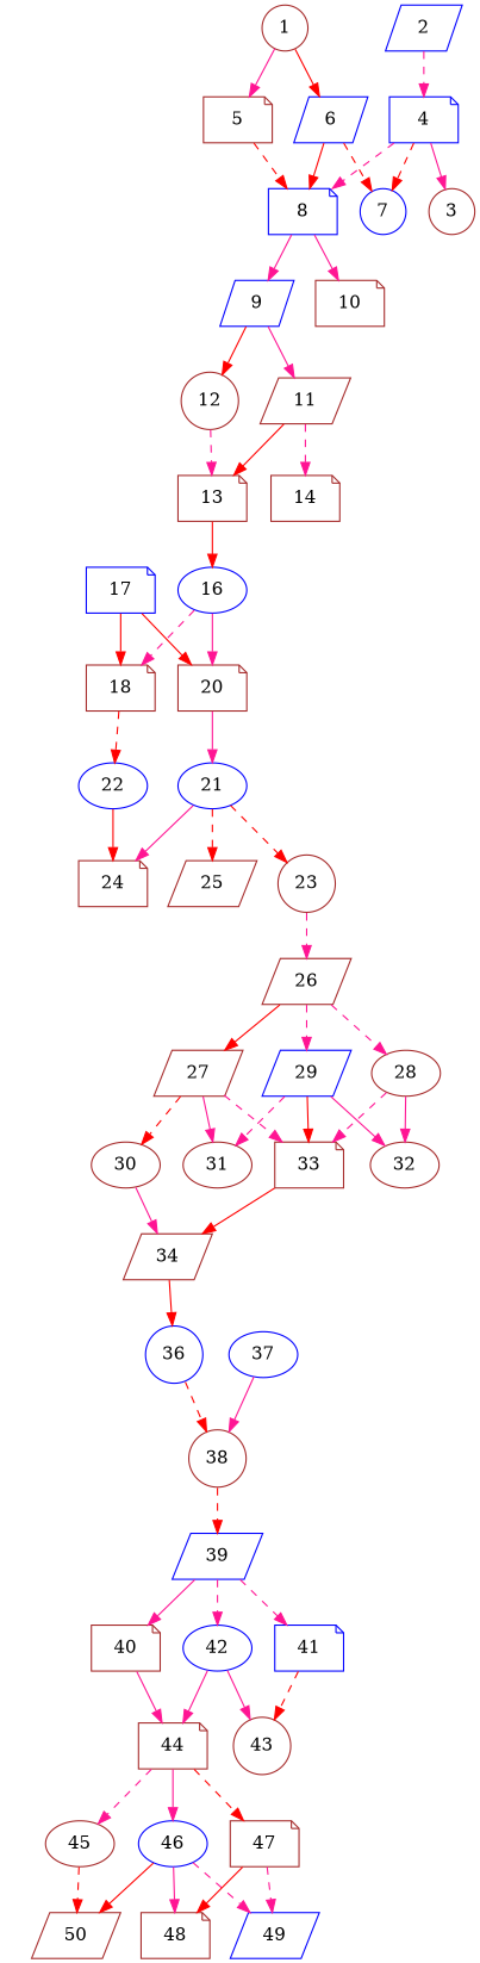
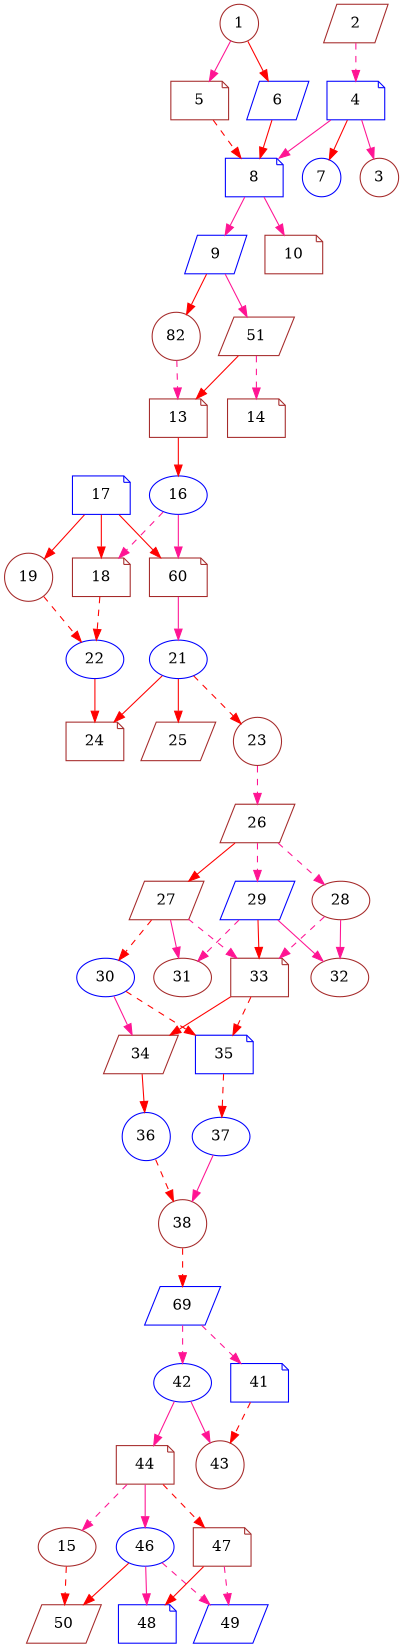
  digraph {
    node [alpha=0.06 color=brown shape=note]
    edge [color=deeppink style=solid]
    1 [alpha=0.07 expect_size=28399616 shape=circle]
    5 [alpha=0.04 expect_size=18467840]
    6 [alpha=0.18 color=blue expect_size=8853504 shape=parallelogram]
    8 [color=blue expect_size=15017984]
    7 [alpha=0.00 color=blue expect_size=25015296 shape=circle]
    9 [alpha=0.07 color=blue expect_size=34357248 shape=parallelogram]
    10 [alpha=0.01 expect_size=11518976]
-   2 [alpha=0.18 color=blue expect_size=24501248 shape=parallelogram]
+   2 [alpha=0.18 expect_size=24501248 shape=parallelogram]
    4 [alpha=0.16 color=blue expect_size=10401792]
    3 [alpha=0.01 expect_size=48699392 shape=circle]
-   11 [alpha=0.17 expect_size=46272512 shape=parallelogram]
-   12 [alpha=0.19 expect_size=16457728 shape=circle]
+   11 [alpha=0.17 expect_size=46272512 shape=parallelogram label=51]
+   12 [alpha=0.19 expect_size=16457728 shape=circle label=82]
    13 [alpha=0.13 expect_size=12755968]
    14 [alpha=0.01 expect_size=15519744]
    16 [alpha=0.12 color=blue expect_size=17397760 shape=ellipse]
    18 [alpha=0.12 expect_size=12207104]
-   20 [alpha=0.18 expect_size=44582912]
+   20 [alpha=0.18 expect_size=44582912 label=60]
    17 [alpha=0.03 color=blue expect_size=11558912]
+   19 [alpha=0.01 expect_size=27085824 shape=circle]
    22 [alpha=0.18 color=blue expect_size=39325696 shape=ellipse]
    21 [alpha=0.04 color=blue expect_size=46087168 shape=ellipse]
    24 [expect_size=21500928]
    23 [alpha=0.11 expect_size=37432320 shape=circle]
    25 [expect_size=23895040 shape=parallelogram]
    26 [alpha=0.08 expect_size=5933056 shape=parallelogram]
    27 [alpha=0.19 expect_size=33668096 shape=parallelogram]
    28 [alpha=0.13 expect_size=41211904 shape=ellipse]
    29 [alpha=0.00 color=blue expect_size=21340160 shape=parallelogram]
-   30 [alpha=0.10 expect_size=24605696 shape=ellipse]
+   30 [alpha=0.10 color=blue expect_size=24605696 shape=ellipse]
    31 [alpha=0.17 expect_size=19182592 shape=ellipse]
    33 [alpha=0.03 expect_size=23823360]
    32 [alpha=0.08 expect_size=28231680 shape=ellipse]
    34 [alpha=0.03 expect_size=49416192 shape=parallelogram]
+   35 [alpha=0.03 color=blue expect_size=15797248]
    36 [alpha=0.08 color=blue expect_size=30564352 shape=circle]
    37 [alpha=0.15 color=blue expect_size=50143232 shape=ellipse]
    38 [expect_size=47118336 shape=circle]
-   39 [color=blue expect_size=31267840 shape=parallelogram]
-   40 [alpha=0.03 expect_size=31705088]
+   39 [color=blue expect_size=31267840 shape=parallelogram label=69]
    41 [alpha=0.17 color=blue expect_size=7521280]
    42 [alpha=0.05 color=blue expect_size=46931968 shape=ellipse]
    44 [alpha=0.16 expect_size=27400192]
    43 [alpha=0.07 expect_size=19597312 shape=circle]
-   45 [alpha=0.13 expect_size=33434624 shape=ellipse]
+   45 [alpha=0.13 expect_size=33434624 shape=ellipse label=15]
    46 [alpha=0.10 color=blue expect_size=39375872 shape=ellipse]
    47 [alpha=0.20 expect_size=10191872]
    50 [alpha=0.15 expect_size=28461056 shape=parallelogram]
-   48 [alpha=0.04 expect_size=46571520]
+   48 [alpha=0.04 color=blue expect_size=46571520]
    49 [alpha=0.15 color=blue expect_size=13923328 shape=parallelogram]
    1 -> 5
    1 -> 6 [color=red]
    5 -> 8 [color=red style=dashed]
    6 -> 8 [color=red]
-   6 -> 7 [color=red style=dashed]
    8 -> 9
    8 -> 10
    9 -> 11
    9 -> 12 [color=red]
    2 -> 4 [style=dashed]
-   4 -> 8 [style=dashed]
-   4 -> 7 [color=red style=dashed]
+   4 -> 8
+   4 -> 7 [color=red]
    4 -> 3
    11 -> 13 [color=red]
    11 -> 14 [style=dashed]
    12 -> 13 [style=dashed]
    13 -> 16 [color=red]
    16 -> 18 [style=dashed]
    16 -> 20
    18 -> 22 [color=red style=dashed]
    20 -> 21
    17 -> 18 [color=red]
    17 -> 20 [color=red]
+   17 -> 19 [color=red]
+   19 -> 22 [color=red style=dashed]
    22 -> 24 [color=red]
-   21 -> 24
+   21 -> 24 [color=red]
    21 -> 23 [color=red style=dashed]
-   21 -> 25 [color=red style=dashed]
+   21 -> 25 [color=red]
    23 -> 26 [style=dashed]
    26 -> 27 [color=red]
    26 -> 28 [style=dashed]
    26 -> 29 [style=dashed]
    27 -> 30 [color=red style=dashed]
    27 -> 31
    27 -> 33 [style=dashed]
    28 -> 33 [style=dashed]
    28 -> 32
    29 -> 31 [style=dashed]
    29 -> 33 [color=red]
    29 -> 32
    30 -> 34
+   30 -> 35 [color=red style=dashed]
    33 -> 34 [color=red]
+   33 -> 35 [color=red style=dashed]
    34 -> 36 [color=red]
+   35 -> 37 [color=red style=dashed]
    36 -> 38 [color=red style=dashed]
    37 -> 38
    38 -> 39 [color=red style=dashed]
-   39 -> 40
    39 -> 41 [style=dashed]
    39 -> 42 [style=dashed]
-   40 -> 44
    41 -> 43 [color=red style=dashed]
    42 -> 44
    42 -> 43
    44 -> 45 [style=dashed]
    44 -> 46
    44 -> 47 [color=red style=dashed]
    45 -> 50 [color=red style=dashed]
    46 -> 50 [color=red]
    46 -> 48
    46 -> 49 [style=dashed]
    47 -> 48 [color=red]
    47 -> 49 [style=dashed]
  }
